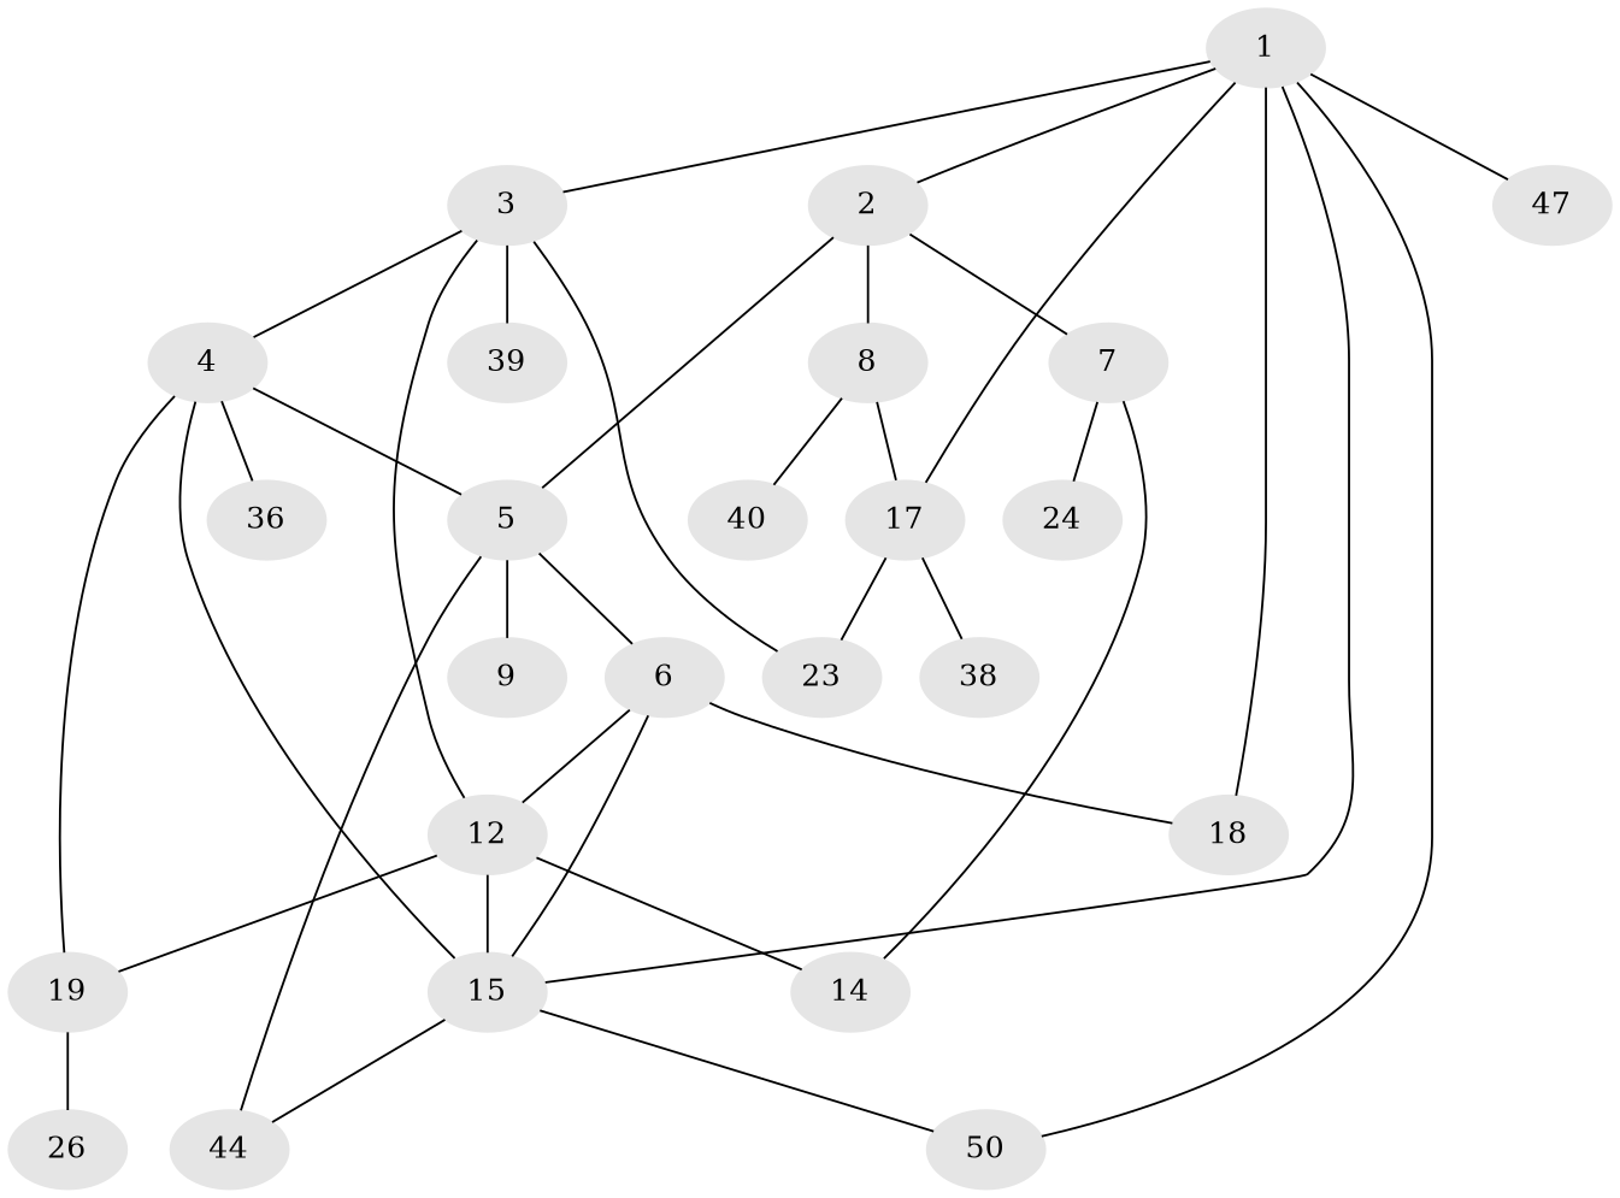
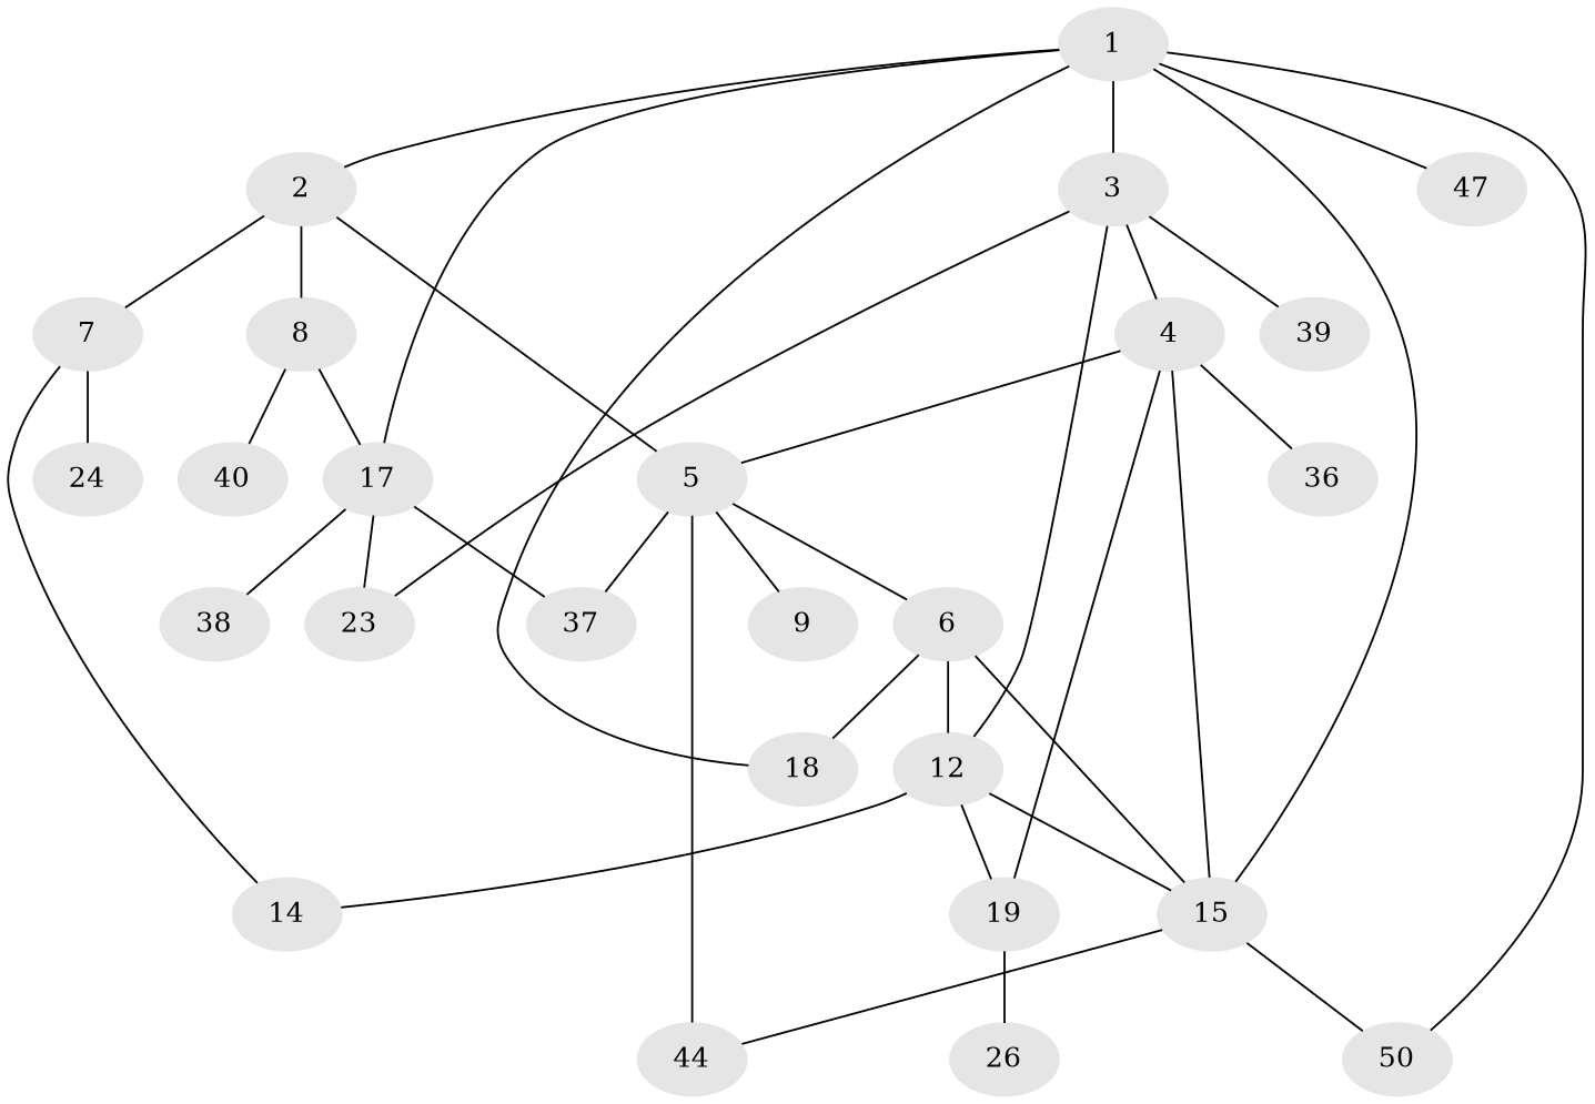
  graph {
    node [color=gray90 style=filled]
    1 [super="+11"]
    2
    3
    15 [super="+22+25+20"]
    17 [super="+48+29+27"]
    18
    47
    50 [super="+51"]
    5 [super="+31+41"]
    7 [super="+13+30"]
    8 [super="+16"]
    4 [super="+21"]
    12 [super="+34"]
    23
    39
    44 [super="+49"]
+   37
    38
    6 [super="+35+10"]
    9 [super="+45"]
    14
    24
    40
    19
    36
    26
    1 -- 2
    1 -- 3
    1 -- 15
    1 -- 17
    1 -- 18
    1 -- 47
    1 -- 50
    2 -- 5
    2 -- 7
    2 -- 8
    3 -- 4
    3 -- 12
    3 -- 23
    3 -- 39
    15 -- 50
    15 -- 44
    17 -- 23
+   17 -- 37
    17 -- 38
    5 -- 44 [weight=2]
+   5 -- 37
    5 -- 6
    5 -- 9
    7 -- 14
    7 -- 24
    8 -- 17
    8 -- 40
    4 -- 15 [weight=2]
    4 -- 5
    4 -- 19
    4 -- 36
    12 -- 15
    12 -- 14
    12 -- 19
    6 -- 15
    6 -- 18
    6 -- 12
    19 -- 26
  }
